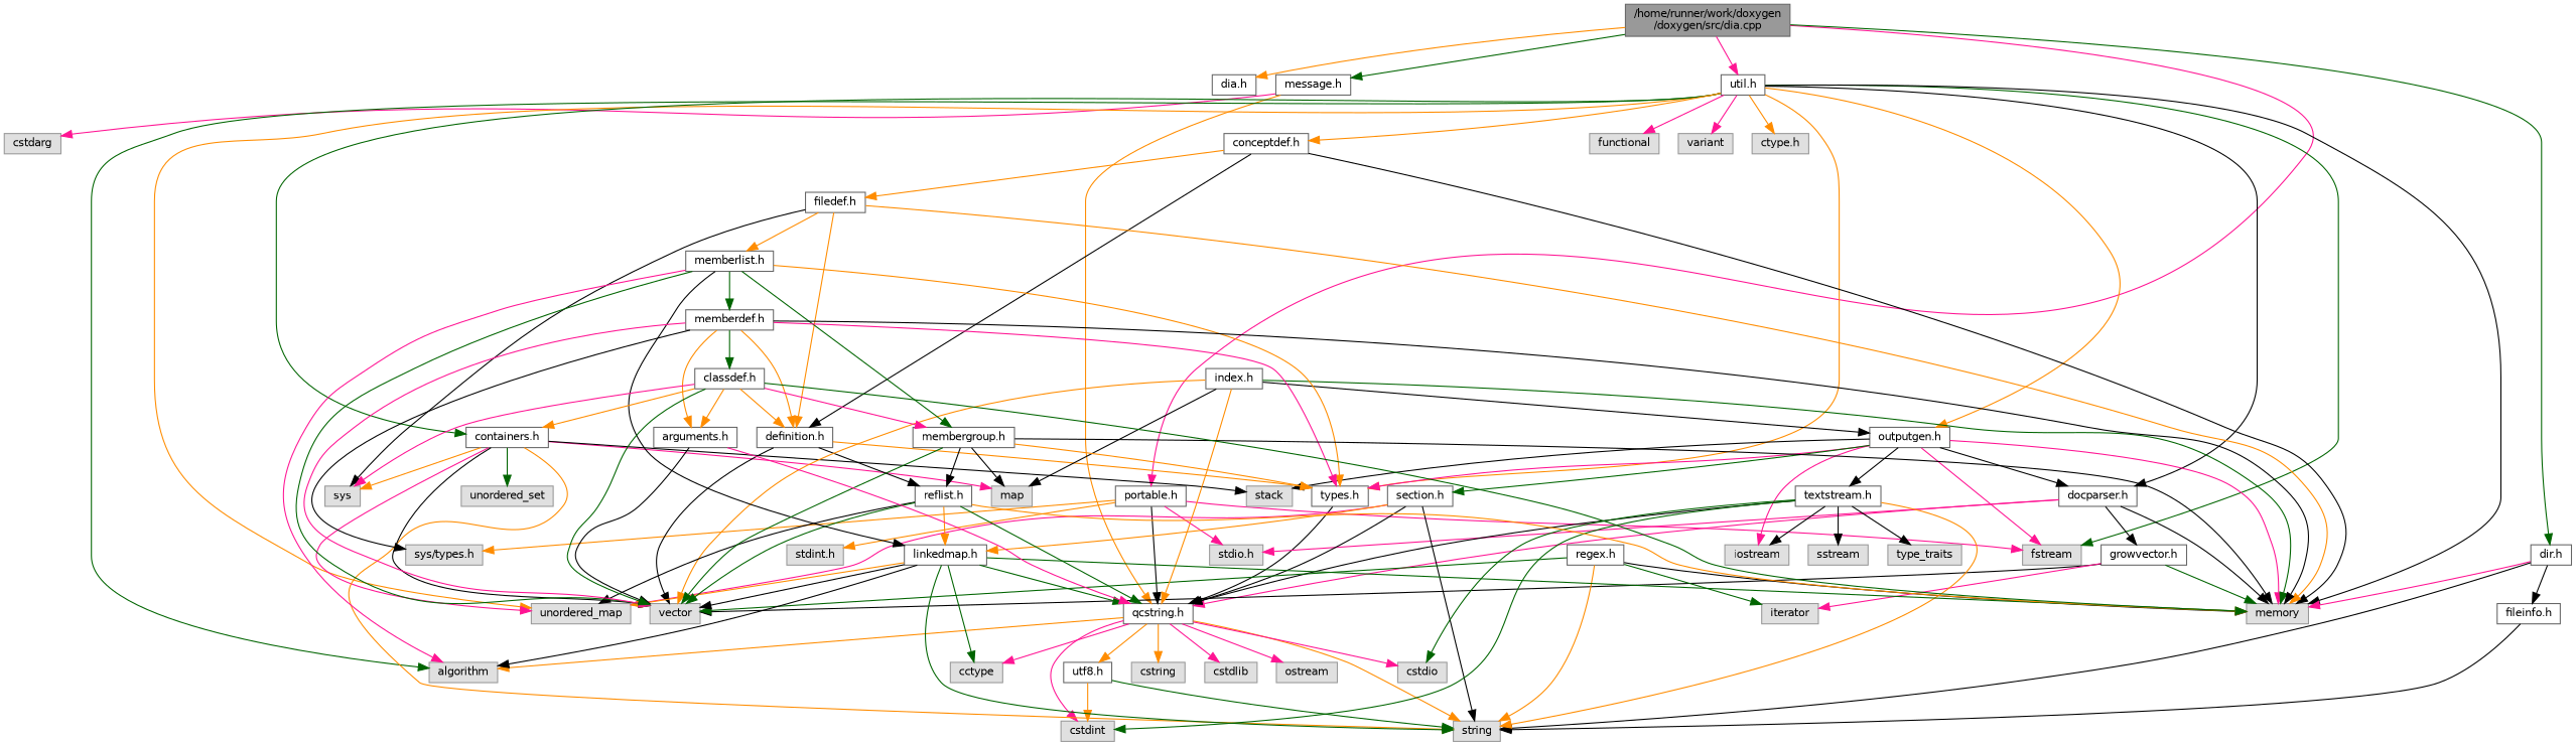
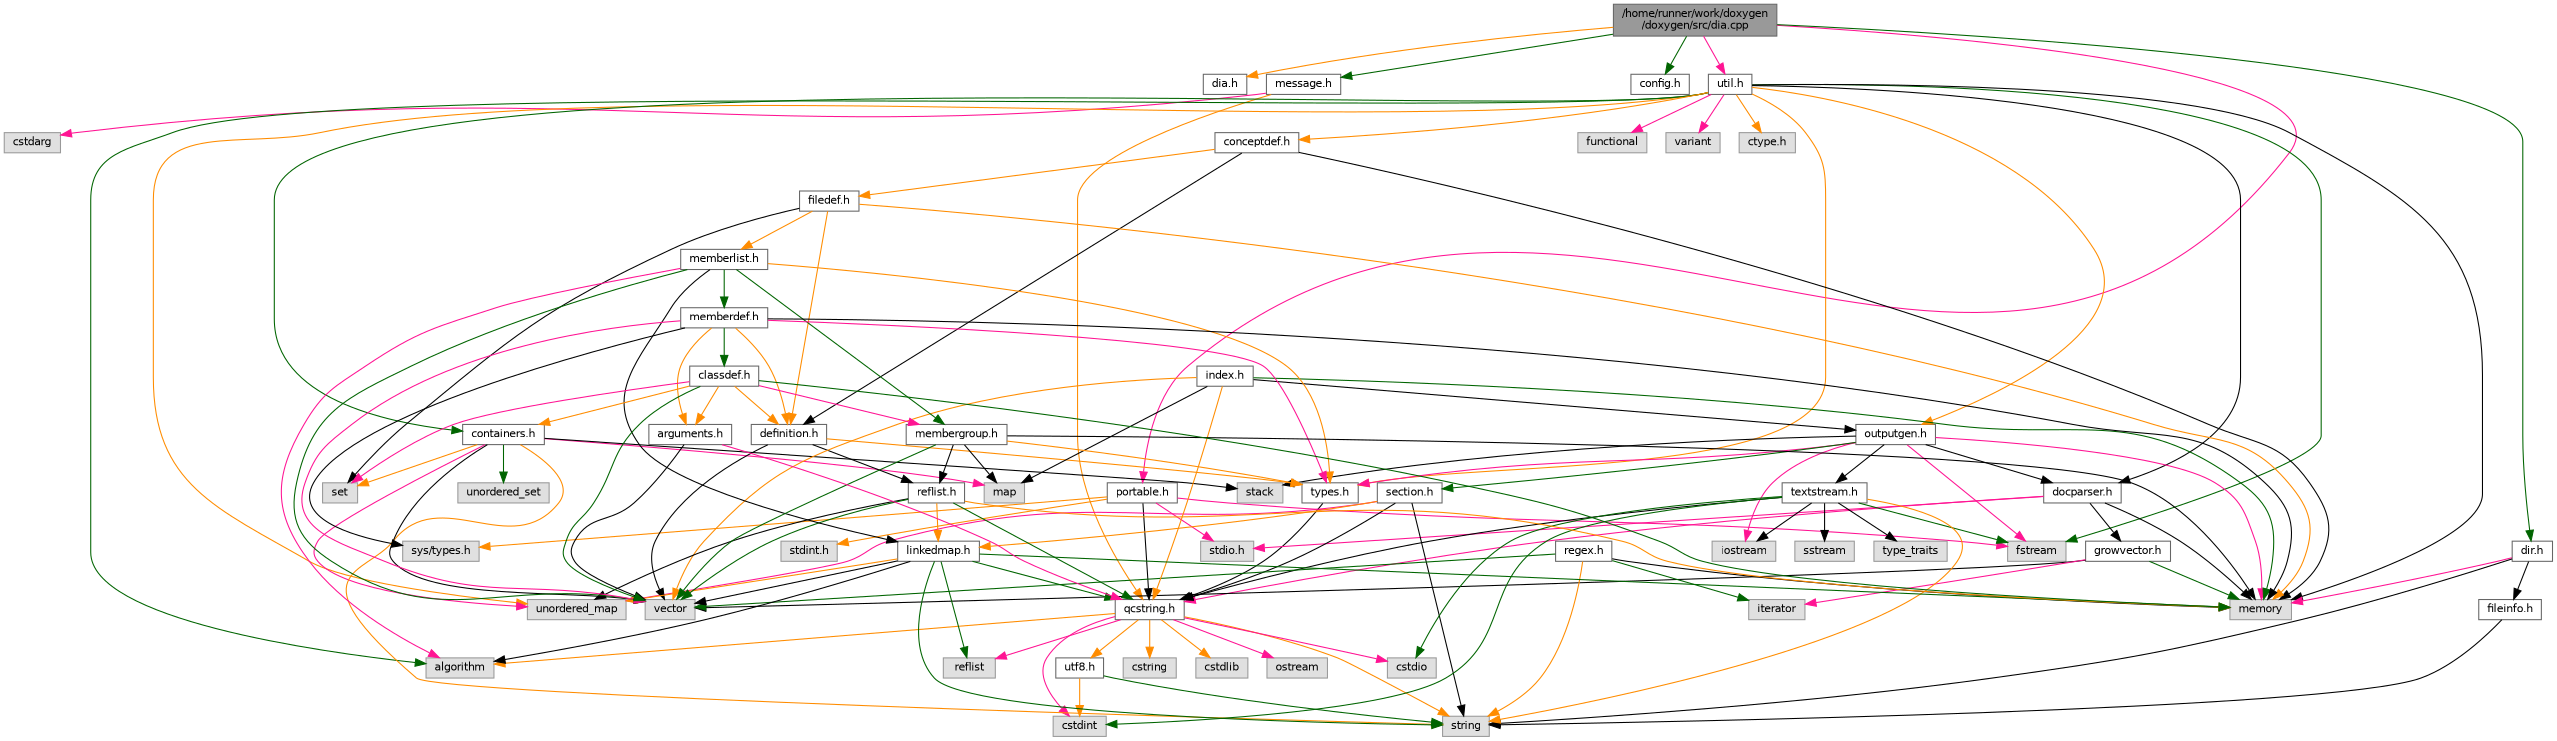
  digraph {
    node [color=grey40 fillcolor=white fontname=Helvetica fontsize=10 shape=box style=filled]
    edge [color=black fontname=Helvetica fontsize=10 labelfontname=Helvetica labelfontsize=10 style=solid]
    n1 [color=gray40 fillcolor=grey60 fontcolor=black height=0.2 label="/home/runner/work/doxygen\l/doxygen/src/dia.cpp" width=0.4]
    n2 [height=0.2 label="dia.h" width=0.4]
    n3 [height=0.2 label="portable.h" width=0.4]
+   n4 [height=0.2 label="config.h" width=0.4]
    n5 [height=0.2 label="message.h" width=0.4]
    n6 [height=0.2 label="util.h" width=0.4]
    n7 [height=0.2 label="dir.h" width=0.4]
    n8 [color=grey60 fillcolor="#E0E0E0" height=0.2 label="stdio.h" width=0.4]
    n9 [color=grey60 fillcolor="#E0E0E0" height=0.2 label="sys/types.h" width=0.4]
    n10 [color=grey60 fillcolor="#E0E0E0" height=0.2 label="stdint.h" width=0.4]
    n11 [color=grey60 fillcolor="#E0E0E0" height=0.2 label=fstream width=0.4]
    n12 [height=0.2 label="qcstring.h" width=0.4]
    n13 [color=grey60 fillcolor="#E0E0E0" height=0.2 label=cstdarg width=0.4]
    n14 [color=grey60 fillcolor="#E0E0E0" height=0.2 label=algorithm width=0.4]
    n15 [color=grey60 fillcolor="#E0E0E0" height=0.2 label=memory width=0.4]
    n16 [color=grey60 fillcolor="#E0E0E0" height=0.2 label=unordered_map width=0.4]
    n17 [color=grey60 fillcolor="#E0E0E0" height=0.2 label=functional width=0.4]
    n18 [color=grey60 fillcolor="#E0E0E0" height=0.2 label=variant width=0.4]
    n19 [color=grey60 fillcolor="#E0E0E0" height=0.2 label="ctype.h" width=0.4]
    n20 [height=0.2 label="types.h" width=0.4]
    n21 [height=0.2 label="docparser.h" width=0.4]
    n22 [height=0.2 label="containers.h" width=0.4]
    n23 [height=0.2 label="outputgen.h" width=0.4]
    n24 [height=0.2 label="conceptdef.h" width=0.4]
    n25 [color=grey60 fillcolor="#E0E0E0" height=0.2 label=string width=0.4]
    n26 [height=0.2 label="fileinfo.h" width=0.4]
-   n27 [color=grey60 fillcolor="#E0E0E0" height=0.2 label=cctype width=0.4]
+   n27 [color=grey60 fillcolor="#E0E0E0" height=0.2 label=reflist width=0.4]
    n28 [color=grey60 fillcolor="#E0E0E0" height=0.2 label=cstring width=0.4]
    n29 [color=grey60 fillcolor="#E0E0E0" height=0.2 label=cstdio width=0.4]
    n30 [color=grey60 fillcolor="#E0E0E0" height=0.2 label=cstdlib width=0.4]
    n31 [color=grey60 fillcolor="#E0E0E0" height=0.2 label=cstdint width=0.4]
    n32 [color=grey60 fillcolor="#E0E0E0" height=0.2 label=ostream width=0.4]
    n33 [height=0.2 label="utf8.h" width=0.4]
    n34 [height=0.2 label="growvector.h" width=0.4]
    n35 [color=grey60 fillcolor="#E0E0E0" height=0.2 label=vector width=0.4]
-   n36 [color=grey60 fillcolor="#E0E0E0" height=0.2 label=sys width=0.4]
+   n36 [color=grey60 fillcolor="#E0E0E0" height=0.2 label=set width=0.4]
    n37 [color=grey60 fillcolor="#E0E0E0" height=0.2 label=map width=0.4]
    n38 [color=grey60 fillcolor="#E0E0E0" height=0.2 label=unordered_set width=0.4]
    n39 [color=grey60 fillcolor="#E0E0E0" height=0.2 label=stack width=0.4]
    n40 [color=grey60 fillcolor="#E0E0E0" height=0.2 label=iostream width=0.4]
    n41 [height=0.2 label="section.h" width=0.4]
    n42 [height=0.2 label="textstream.h" width=0.4]
    n43 [height=0.2 label="regex.h" width=0.4]
    n44 [color=grey60 fillcolor="#E0E0E0" height=0.2 label=iterator width=0.4]
    n45 [height=0.2 label="definition.h" width=0.4]
    n46 [height=0.2 label="filedef.h" width=0.4]
    n47 [height=0.2 label="index.h" width=0.4]
    n48 [height=0.2 label="linkedmap.h" width=0.4]
    n49 [color=grey60 fillcolor="#E0E0E0" height=0.2 label=sstream width=0.4]
    n50 [color=grey60 fillcolor="#E0E0E0" height=0.2 label=type_traits width=0.4]
    n51 [height=0.2 label="reflist.h" width=0.4]
    n52 [height=0.2 label="memberlist.h" width=0.4]
    n53 [height=0.2 label="memberdef.h" width=0.4]
    n54 [height=0.2 label="membergroup.h" width=0.4]
    n55 [height=0.2 label="arguments.h" width=0.4]
    n56 [height=0.2 label="classdef.h" width=0.4]
    n1 -> n2 [color=darkorange]
    n1 -> n3 [color=deeppink]
+   n1 -> n4 [color=darkgreen]
    n1 -> n5 [color=darkgreen]
    n1 -> n6 [color=deeppink]
    n1 -> n7 [color=darkgreen]
    n3 -> n8 [color=deeppink]
    n3 -> n9 [color=darkorange]
    n3 -> n10 [color=darkorange]
    n3 -> n11 [color=deeppink]
    n3 -> n12
    n5 -> n12 [color=darkorange]
    n5 -> n13 [color=deeppink]
    n6 -> n11 [color=darkgreen]
    n6 -> n14 [color=darkgreen]
    n6 -> n15
    n6 -> n16 [color=darkorange]
    n6 -> n17 [color=deeppink]
    n6 -> n18 [color=deeppink]
    n6 -> n19 [color=darkorange]
    n6 -> n20 [color=darkorange]
    n6 -> n21
    n6 -> n22 [color=darkgreen]
    n6 -> n23 [color=darkorange]
    n6 -> n24 [color=darkorange]
    n7 -> n15 [color=deeppink]
    n7 -> n25
    n7 -> n26
    n12 -> n14 [color=darkorange]
    n12 -> n25 [color=darkorange]
    n12 -> n27 [color=deeppink]
    n12 -> n28 [color=darkorange]
    n12 -> n29 [color=deeppink]
-   n12 -> n30 [color=deeppink]
+   n12 -> n30 [color=darkorange]
    n12 -> n31 [color=deeppink]
    n12 -> n32 [color=deeppink]
    n12 -> n33 [color=darkorange]
    n20 -> n12
    n21 -> n8 [color=deeppink]
    n21 -> n12 [color=deeppink]
    n21 -> n15
    n21 -> n34
    n22 -> n16 [color=deeppink]
    n22 -> n25 [color=darkorange]
    n22 -> n35
    n22 -> n36 [color=darkorange]
    n22 -> n37 [color=deeppink]
    n22 -> n38 [color=darkgreen]
    n22 -> n39
    n23 -> n11 [color=deeppink]
    n23 -> n15 [color=deeppink]
    n23 -> n20 [color=deeppink]
    n23 -> n21
    n23 -> n39
    n23 -> n40 [color=deeppink]
    n23 -> n41 [color=darkgreen]
    n23 -> n42
    n24 -> n15
    n24 -> n45
    n24 -> n46 [color=darkorange]
    n26 -> n25
    n33 -> n25 [color=darkgreen]
    n33 -> n31 [color=darkorange]
    n34 -> n15 [color=darkgreen]
    n34 -> n35
    n34 -> n44 [color=deeppink]
    n41 -> n12
    n41 -> n16 [color=deeppink]
    n41 -> n25
    n41 -> n48 [color=darkorange]
+   n42 -> n11 [color=darkgreen]
    n42 -> n12
    n42 -> n25 [color=darkorange]
    n42 -> n29 [color=darkgreen]
    n42 -> n31 [color=darkgreen]
    n42 -> n40
    n42 -> n49
    n42 -> n50
    n43 -> n15
    n43 -> n25 [color=darkorange]
    n43 -> n35 [color=darkgreen]
    n43 -> n44 [color=darkgreen]
    n45 -> n20 [color=darkorange]
    n45 -> n35
    n45 -> n51
    n46 -> n15 [color=darkorange]
    n46 -> n36
    n46 -> n45 [color=darkorange]
    n46 -> n52 [color=darkorange]
    n47 -> n12 [color=darkorange]
    n47 -> n15 [color=darkgreen]
    n47 -> n23
    n47 -> n35 [color=darkorange]
    n47 -> n37
    n48 -> n12 [color=darkgreen]
    n48 -> n14
    n48 -> n15 [color=darkgreen]
    n48 -> n16 [color=darkorange]
    n48 -> n25 [color=darkgreen]
    n48 -> n27 [color=darkgreen]
    n48 -> n35
    n51 -> n12 [color=darkgreen]
    n51 -> n15 [color=darkorange]
    n51 -> n16
    n51 -> n35 [color=darkgreen]
    n51 -> n48 [color=darkorange]
    n52 -> n14 [color=deeppink]
    n52 -> n20 [color=darkorange]
    n52 -> n35 [color=darkgreen]
    n52 -> n48
    n52 -> n53 [color=darkgreen]
    n52 -> n54 [color=darkgreen]
    n53 -> n9
    n53 -> n15
    n53 -> n20 [color=deeppink]
    n53 -> n35 [color=deeppink]
    n53 -> n45 [color=darkorange]
    n53 -> n55 [color=darkorange]
    n53 -> n56 [color=darkgreen]
    n54 -> n15
    n54 -> n20 [color=darkorange]
    n54 -> n35 [color=darkgreen]
    n54 -> n37
    n54 -> n51
    n55 -> n12 [color=deeppink]
    n55 -> n35
    n56 -> n15 [color=darkgreen]
    n56 -> n22 [color=darkorange]
    n56 -> n35 [color=darkgreen]
    n56 -> n36 [color=deeppink]
    n56 -> n45 [color=darkorange]
    n56 -> n54 [color=deeppink]
    n56 -> n55 [color=darkorange]
  }
